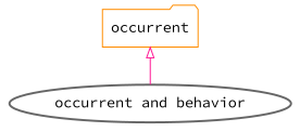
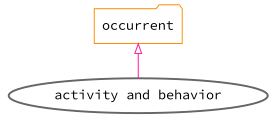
  digraph {
    fontsize=32
    penwidth=5
    fontname="Source Code Pro"
    node [fontname="Source Code Pro"]
-   n1 [color=gray40 label="occurrent and behavior" shape=ellipse style=bold]
+   n1 [color=gray40 label=" activity and behavior " shape=ellipse style=bold]
    occurrent [color=darkorange shape=folder]
    occurrent -> n1 [arrowtail=onormal color=deeppink dir=back fontcolor=darkgray fontname="Source Code Pro"]
  }
